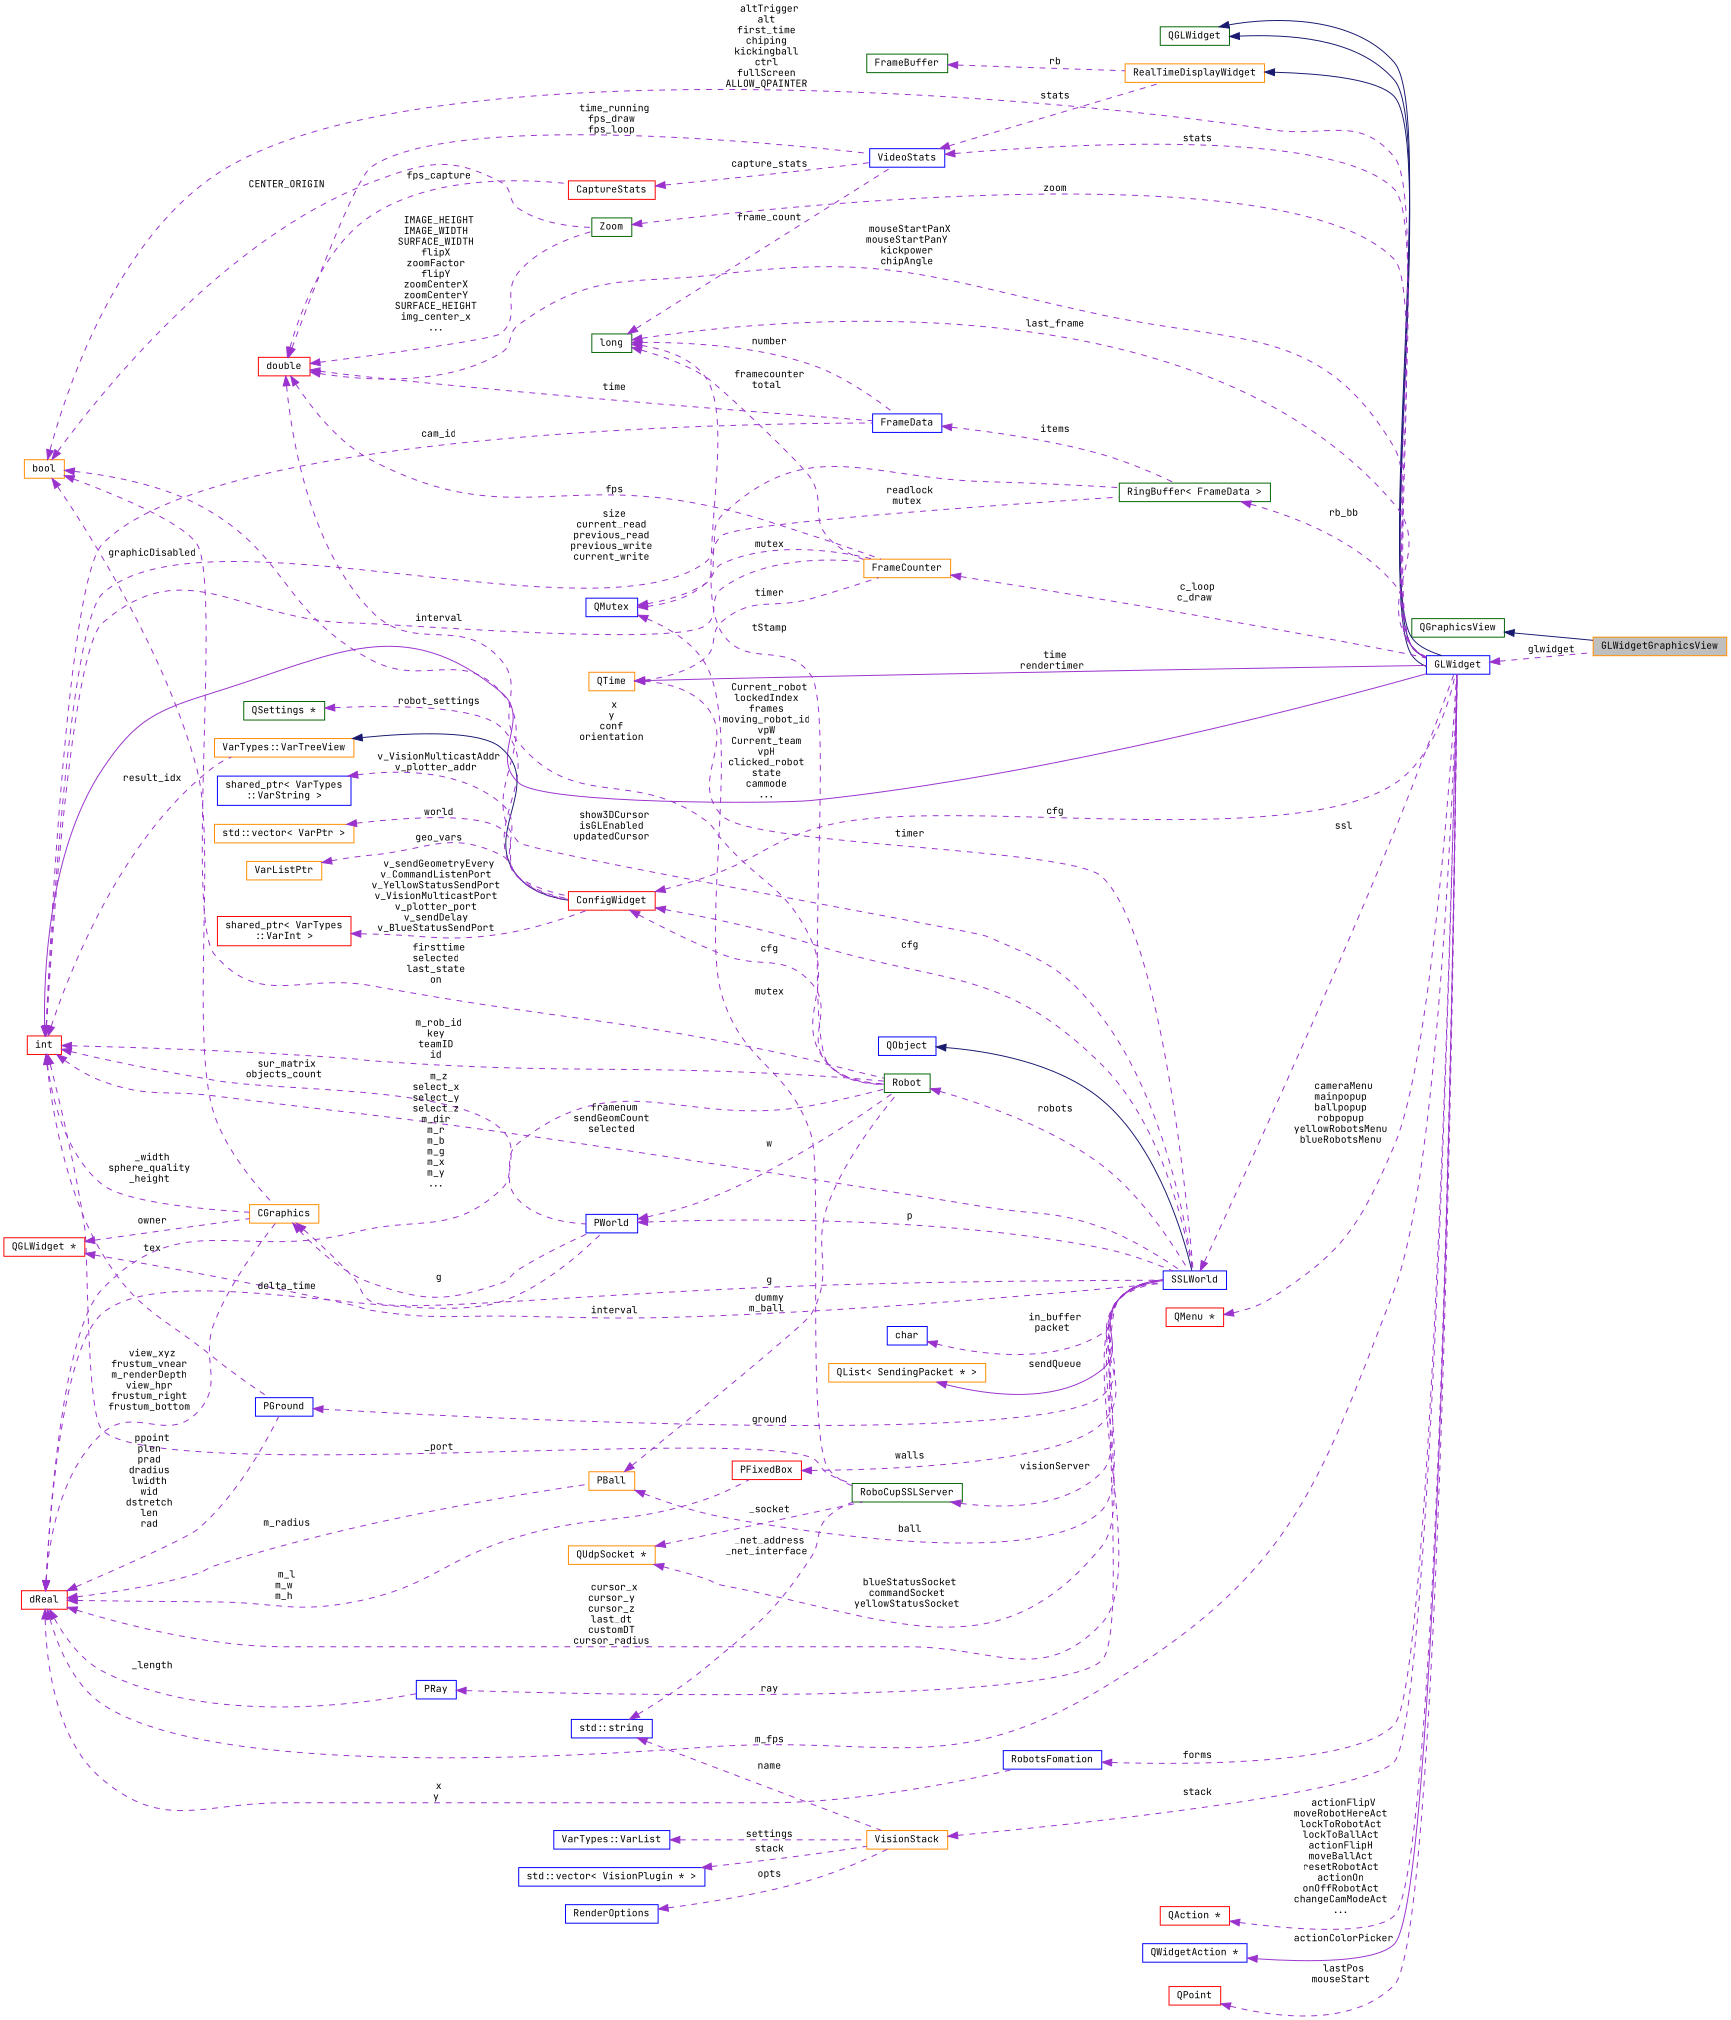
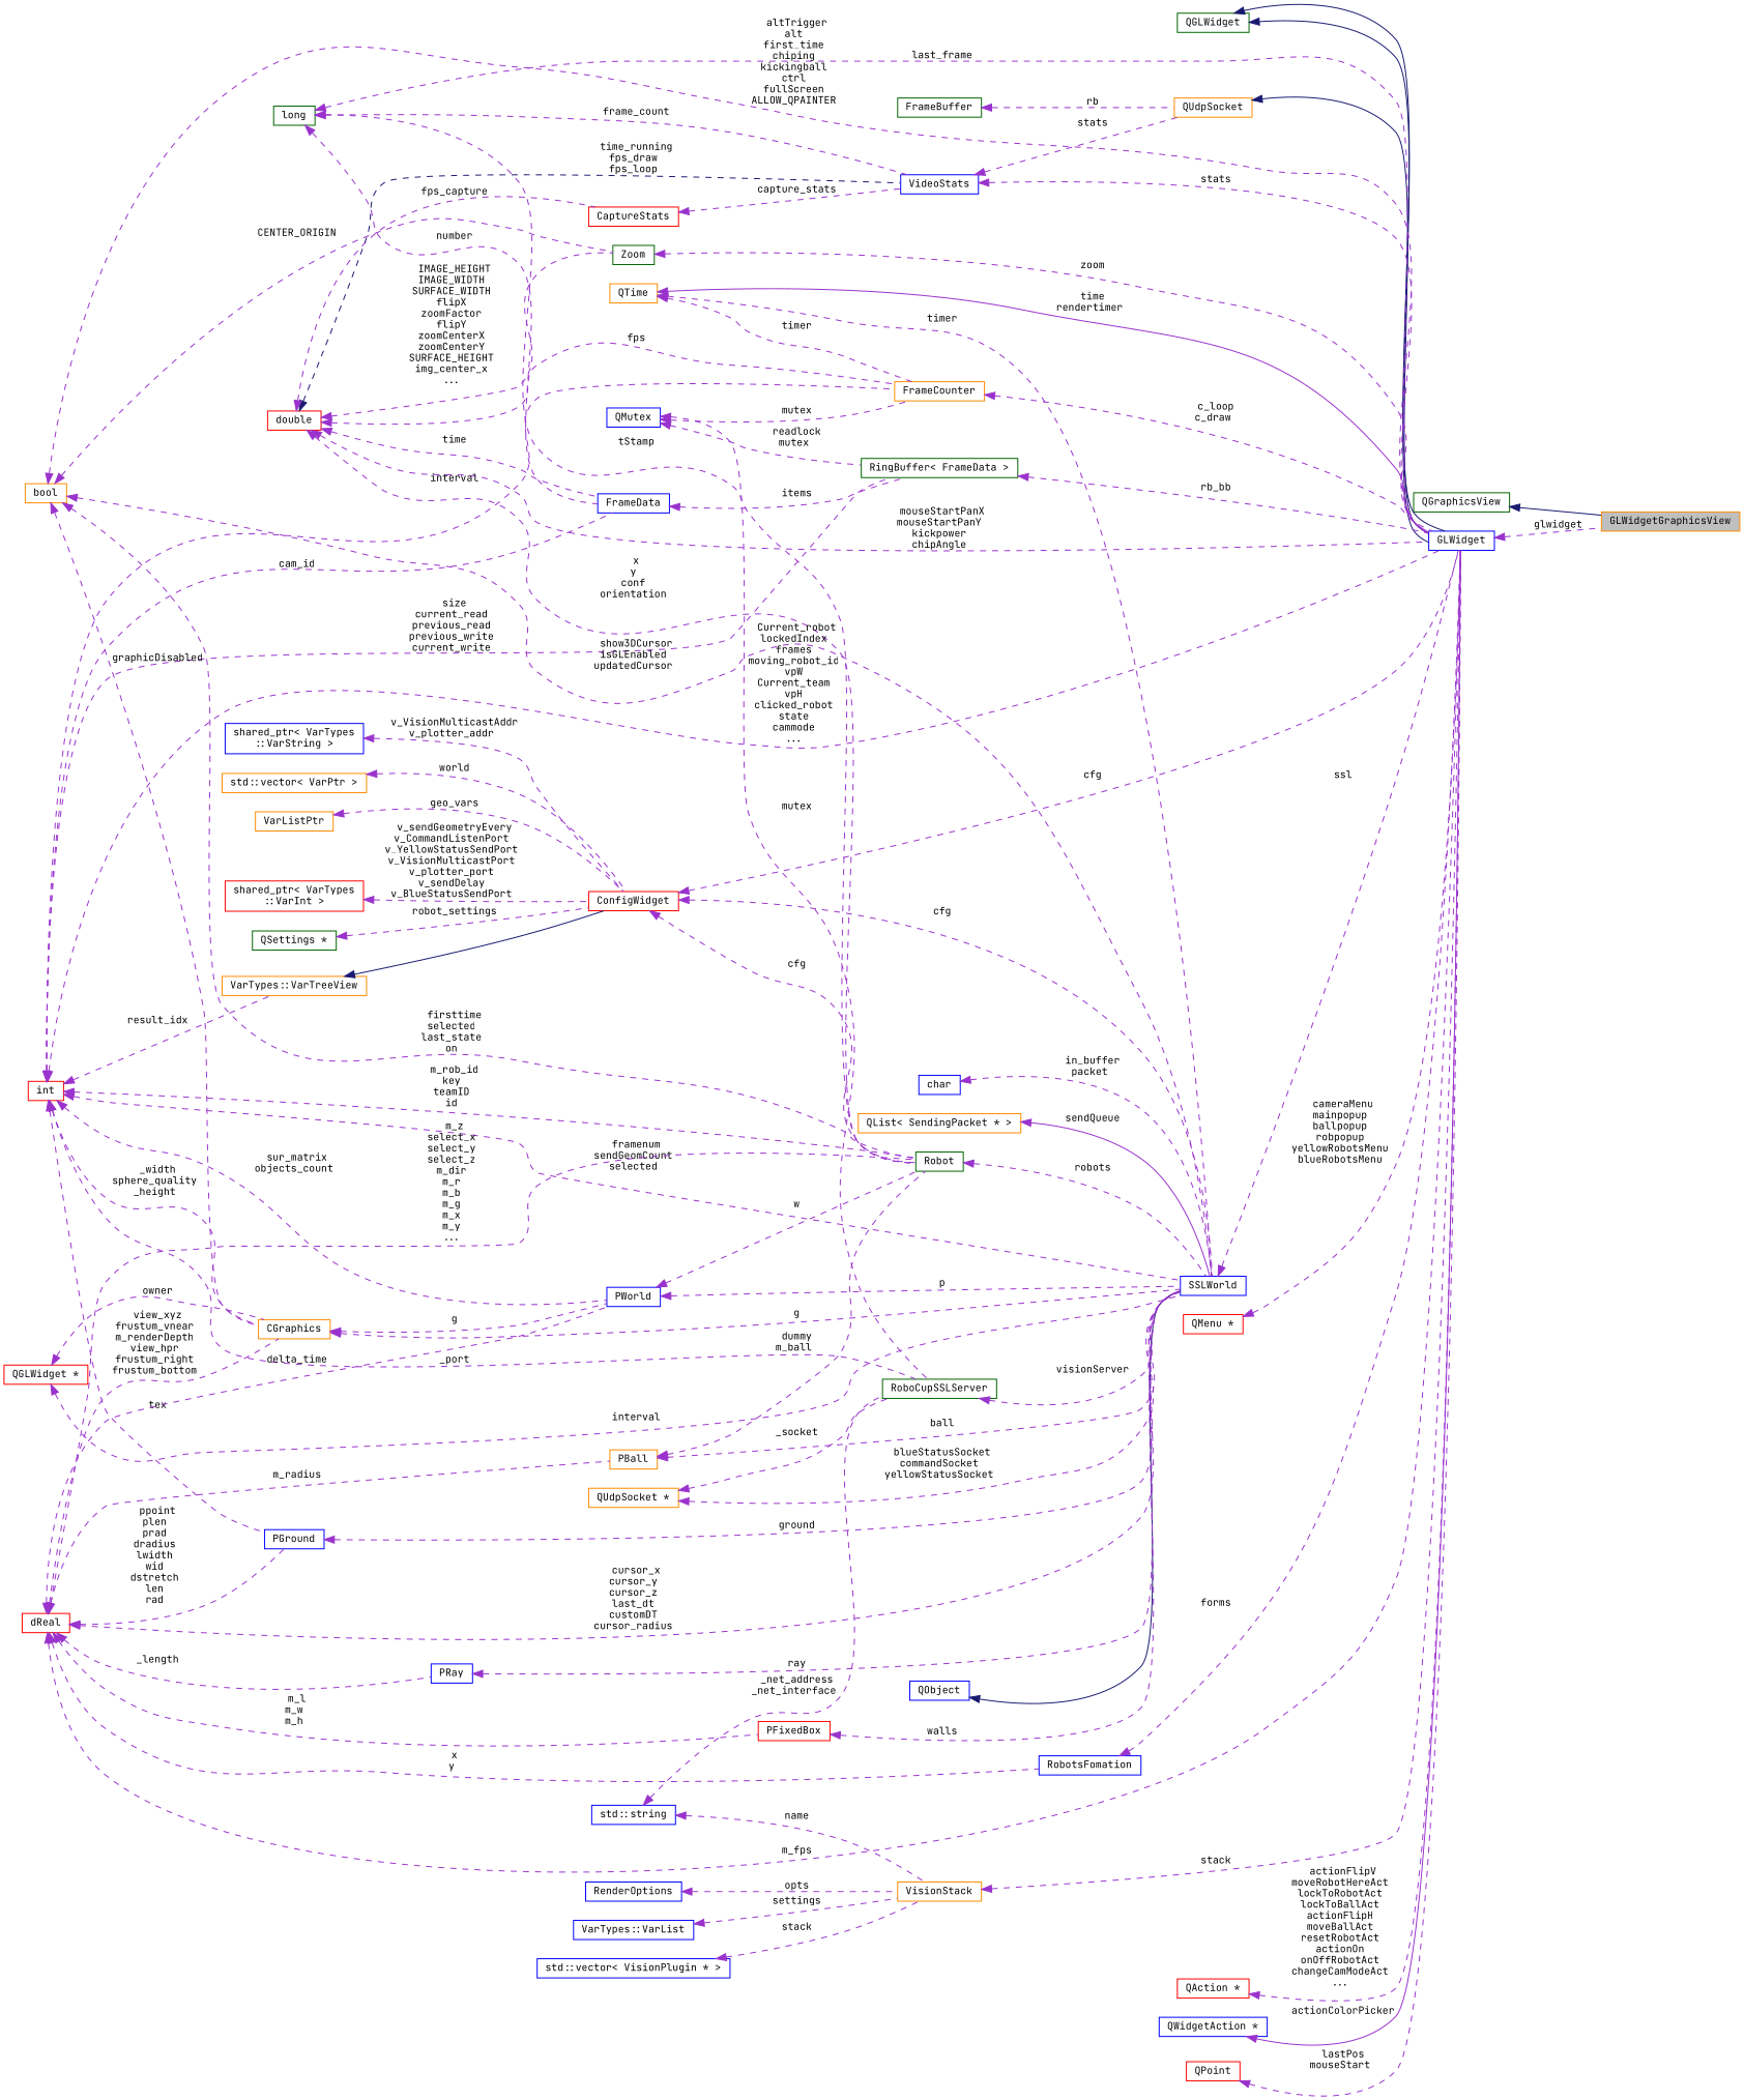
  digraph {
    fontname="JetBrains Mono"
    rankdir=LR
    node [color=blue fillcolor=white fontname="JetBrains Mono" fontsize=10 shape=record style=filled]
    edge [color=darkorchid3 dir=back fontname="JetBrains Mono" fontsize=10 labelfontname=Helvetica labelfontsize=10 style=dashed]
    n1 [color=darkorange fillcolor=grey75 fontcolor=black height=0.2 label=GLWidgetGraphicsView width=0.4]
    n2 [color=darkgreen height=0.2 label=QGraphicsView width=0.4]
    n3 [height=0.2 label=GLWidget width=0.4]
    n4 [color=darkgreen height=0.2 label=QGLWidget width=0.4]
-   n5 [color=darkorange height=0.2 label=RealTimeDisplayWidget width=0.4]
+   n5 [color=darkorange height=0.2 label=QUdpSocket width=0.4]
    n6 [color=darkgreen height=0.2 label=FrameBuffer width=0.4]
    n7 [height=0.2 label=VideoStats width=0.4]
    n8 [color=red height=0.2 label=double width=0.4]
    n9 [color=red height=0.2 label=CaptureStats width=0.4]
    n10 [color=darkorange height=0.2 label=FrameCounter width=0.4]
    n11 [color=darkgreen height=0.2 label=Zoom width=0.4]
    n12 [height=0.2 label=FrameData width=0.4]
    n13 [color=darkgreen height=0.2 label=Robot width=0.4]
    n14 [color=darkgreen height=0.2 label="RingBuffer\< FrameData \>" width=0.4]
    n15 [height=0.2 label=SSLWorld width=0.4]
    n16 [color=darkgreen height=0.2 label=long width=0.4]
    n17 [color=darkorange height=0.2 label=QTime width=0.4]
    n18 [color=red height=0.2 label=int width=0.4]
    n19 [height=0.2 label=PWorld width=0.4]
    n20 [color=darkorange height=0.2 label=CGraphics width=0.4]
    n21 [color=darkorange height=0.2 label="VarTypes::VarTreeView" width=0.4]
    n22 [height=0.2 label=PGround width=0.4]
    n23 [color=darkgreen height=0.2 label=RoboCupSSLServer width=0.4]
    n24 [color=red height=0.2 label=ConfigWidget width=0.4]
    n25 [height=0.2 label=QMutex width=0.4]
    n26 [color=darkorange height=0.2 label=bool width=0.4]
    n27 [color=red height=0.2 label="QMenu *" width=0.4]
    n28 [height=0.2 label=QObject width=0.4]
    n29 [color=red height=0.2 label="QGLWidget *" width=0.4]
    n30 [color=red height=0.2 label=dReal width=0.4]
    n31 [color=darkorange height=0.2 label=PBall width=0.4]
    n32 [height=0.2 label=PRay width=0.4]
    n33 [color=red height=0.2 label=PFixedBox width=0.4]
    n34 [height=0.2 label=RobotsFomation width=0.4]
    n35 [height=0.2 label=char width=0.4]
    n36 [height=0.2 label="shared_ptr\< VarTypes\l::VarString \>" width=0.4]
    n37 [color=darkorange height=0.2 label="std::vector\< VarPtr \>" width=0.4]
    n38 [color=darkorange height=0.2 label=VarListPtr width=0.4]
    n39 [color=red height=0.2 label="shared_ptr\< VarTypes\l::VarInt \>" width=0.4]
    n40 [color=darkgreen height=0.2 label="QSettings *" width=0.4]
    n41 [color=darkorange height=0.2 label="QUdpSocket *" width=0.4]
    n42 [color=darkorange height=0.2 label="QList\< SendingPacket * \>" width=0.4]
    n43 [height=0.2 label="std::string" width=0.4]
    n44 [color=darkorange height=0.2 label=VisionStack width=0.4]
    n45 [color=red height=0.2 label="QAction *" width=0.4]
    n46 [height=0.2 label="QWidgetAction *" width=0.4]
    n47 [height=0.2 label="VarTypes::VarList" width=0.4]
    n48 [height=0.2 label="std::vector\< VisionPlugin * \>" width=0.4]
    n49 [height=0.2 label=RenderOptions width=0.4]
    n50 [color=red height=0.2 label=QPoint width=0.4]
    n2 -> n1 [color=midnightblue style=solid]
    n3 -> n1 [label=" glwidget"]
    n4 -> n3 [color=midnightblue style=solid]
    n4 -> n3 [color=midnightblue style=solid]
    n5 -> n3 [color=midnightblue style=solid]
    n6 -> n5 [label=" rb"]
    n7 -> n3 [label=" stats"]
    n7 -> n5 [label=" stats"]
    n8 -> n3 [label=" mouseStartPanX\nmouseStartPanY\nkickpower\nchipAngle"]
-   n8 -> n7 [label=" time_running\nfps_draw\nfps_loop"]
+   n8 -> n7 [color=midnightblue label=" time_running\nfps_draw\nfps_loop"]
    n8 -> n9 [label=" fps_capture"]
    n8 -> n10 [label=" fps"]
    n8 -> n11 [label=" IMAGE_HEIGHT\nIMAGE_WIDTH\nSURFACE_WIDTH\nflipX\nzoomFactor\nflipY\nzoomCenterX\nzoomCenterY\nSURFACE_HEIGHT\nimg_center_x\n..."]
    n8 -> n12 [label=" time"]
    n8 -> n13 [label=" x\ny\nconf\norientation"]
    n9 -> n7 [label=" capture_stats"]
    n10 -> n3 [label=" c_loop\nc_draw"]
    n11 -> n3 [label=" zoom"]
    n12 -> n14 [label=" items"]
    n13 -> n15 [label=" robots"]
    n14 -> n3 [label=" rb_bb"]
    n15 -> n3 [label=" ssl"]
    n16 -> n3 [label=" last_frame"]
    n16 -> n7 [label=" frame_count"]
-   n16 -> n10 [label=" framecounter\ntotal"]
    n16 -> n12 [label=" number"]
    n16 -> n13 [label=" tStamp"]
    n17 -> n3 [label=" time\nrendertimer" style=solid]
    n17 -> n10 [label=" timer"]
    n17 -> n15 [label=" timer"]
-   n18 -> n3 [label=" Current_robot\nlockedIndex\nframes\nmoving_robot_id\nvpW\nCurrent_team\nvpH\nclicked_robot\nstate\ncammode\n..." style=solid]
+   n18 -> n3 [label=" Current_robot\nlockedIndex\nframes\nmoving_robot_id\nvpW\nCurrent_team\nvpH\nclicked_robot\nstate\ncammode\n..."]
    n18 -> n10 [label=" interval"]
    n18 -> n12 [label=" cam_id"]
    n18 -> n13 [label=" m_rob_id\nkey\nteamID\nid"]
    n18 -> n14 [label=" size\ncurrent_read\nprevious_read\nprevious_write\ncurrent_write"]
    n18 -> n15 [label=" framenum\nsendGeomCount\nselected"]
    n18 -> n19 [label=" sur_matrix\nobjects_count"]
    n18 -> n20 [label=" _width\nsphere_quality\n_height"]
    n18 -> n21 [label=" result_idx"]
    n18 -> n22 [label=" tex"]
    n18 -> n23 [label=" _port"]
    n19 -> n13 [label=" w"]
    n19 -> n15 [label=" p"]
    n20 -> n15 [label=" g"]
    n20 -> n19 [label=" g"]
    n21 -> n24 [color=midnightblue style=solid]
    n22 -> n15 [label=" ground"]
    n23 -> n15 [label=" visionServer"]
    n24 -> n3 [label=" cfg"]
    n24 -> n13 [label=" cfg"]
    n24 -> n15 [label=" cfg"]
    n25 -> n10 [label=" mutex"]
    n25 -> n14 [label=" readlock\nmutex"]
    n25 -> n23 [label=" mutex"]
    n26 -> n3 [label=" altTrigger\nalt\nfirst_time\nchiping\nkickingball\nctrl\nfullScreen\nALLOW_QPAINTER"]
    n26 -> n11 [label=" CENTER_ORIGIN"]
    n26 -> n13 [label=" firsttime\nselected\nlast_state\non"]
    n26 -> n15 [label=" show3DCursor\nisGLEnabled\nupdatedCursor"]
    n26 -> n20 [label=" graphicDisabled"]
    n27 -> n3 [label=" cameraMenu\nmainpopup\nballpopup\nrobpopup\nyellowRobotsMenu\nblueRobotsMenu"]
    n28 -> n15 [color=midnightblue style=solid]
    n29 -> n15 [label=" interval"]
    n29 -> n20 [label=" owner"]
    n30 -> n3 [label=" m_fps"]
    n30 -> n13 [label=" m_z\nselect_x\nselect_y\nselect_z\nm_dir\nm_r\nm_b\nm_g\nm_x\nm_y\n..."]
    n30 -> n15 [label=" cursor_x\ncursor_y\ncursor_z\nlast_dt\ncustomDT\ncursor_radius"]
    n30 -> n19 [label=" delta_time"]
    n30 -> n20 [label=" view_xyz\nfrustum_vnear\nm_renderDepth\nview_hpr\nfrustum_right\nfrustum_bottom"]
    n30 -> n22 [label=" ppoint\nplen\nprad\ndradius\nlwidth\nwid\ndstretch\nlen\nrad"]
    n30 -> n31 [label=" m_radius"]
    n30 -> n32 [label=" _length"]
    n30 -> n33 [label=" m_l\nm_w\nm_h"]
    n30 -> n34 [label=" x\ny"]
    n31 -> n13 [label=" dummy\nm_ball"]
    n31 -> n15 [label=" ball"]
    n32 -> n15 [label=" ray"]
    n33 -> n15 [label=" walls"]
    n34 -> n3 [label=" forms"]
    n35 -> n15 [label=" in_buffer\npacket"]
    n36 -> n24 [label=" v_VisionMulticastAddr\nv_plotter_addr"]
    n37 -> n24 [label=" world"]
    n38 -> n24 [label=" geo_vars"]
    n39 -> n24 [label=" v_sendGeometryEvery\nv_CommandListenPort\nv_YellowStatusSendPort\nv_VisionMulticastPort\nv_plotter_port\nv_sendDelay\nv_BlueStatusSendPort"]
    n40 -> n24 [label=" robot_settings"]
    n41 -> n15 [label=" blueStatusSocket\ncommandSocket\nyellowStatusSocket"]
    n41 -> n23 [label=" _socket"]
    n42 -> n15 [label=" sendQueue" style=solid]
    n43 -> n23 [label=" _net_address\n_net_interface"]
    n43 -> n44 [label=" name"]
    n44 -> n3 [label=" stack"]
    n45 -> n3 [label=" actionFlipV\nmoveRobotHereAct\nlockToRobotAct\nlockToBallAct\nactionFlipH\nmoveBallAct\nresetRobotAct\nactionOn\nonOffRobotAct\nchangeCamModeAct\n..."]
    n46 -> n3 [label=" actionColorPicker" style=solid]
    n47 -> n44 [label=" settings"]
    n48 -> n44 [label=" stack"]
    n49 -> n44 [label=" opts"]
    n50 -> n3 [label=" lastPos\nmouseStart"]
  }
